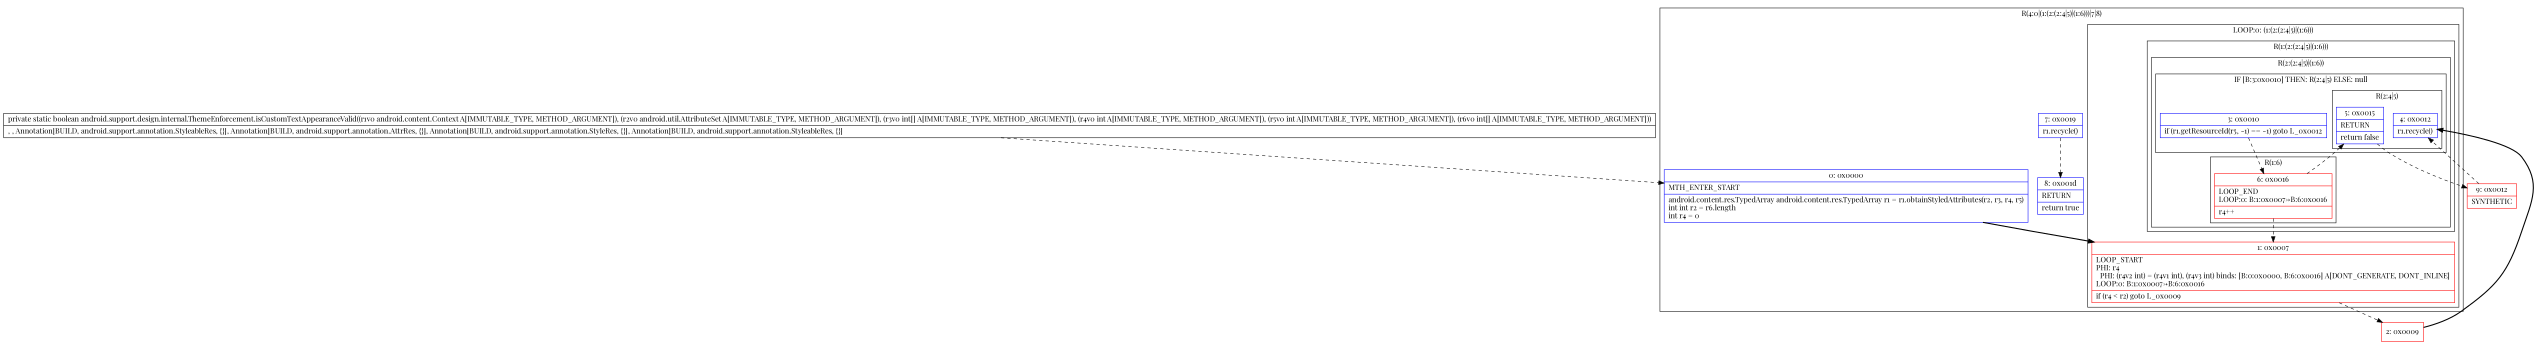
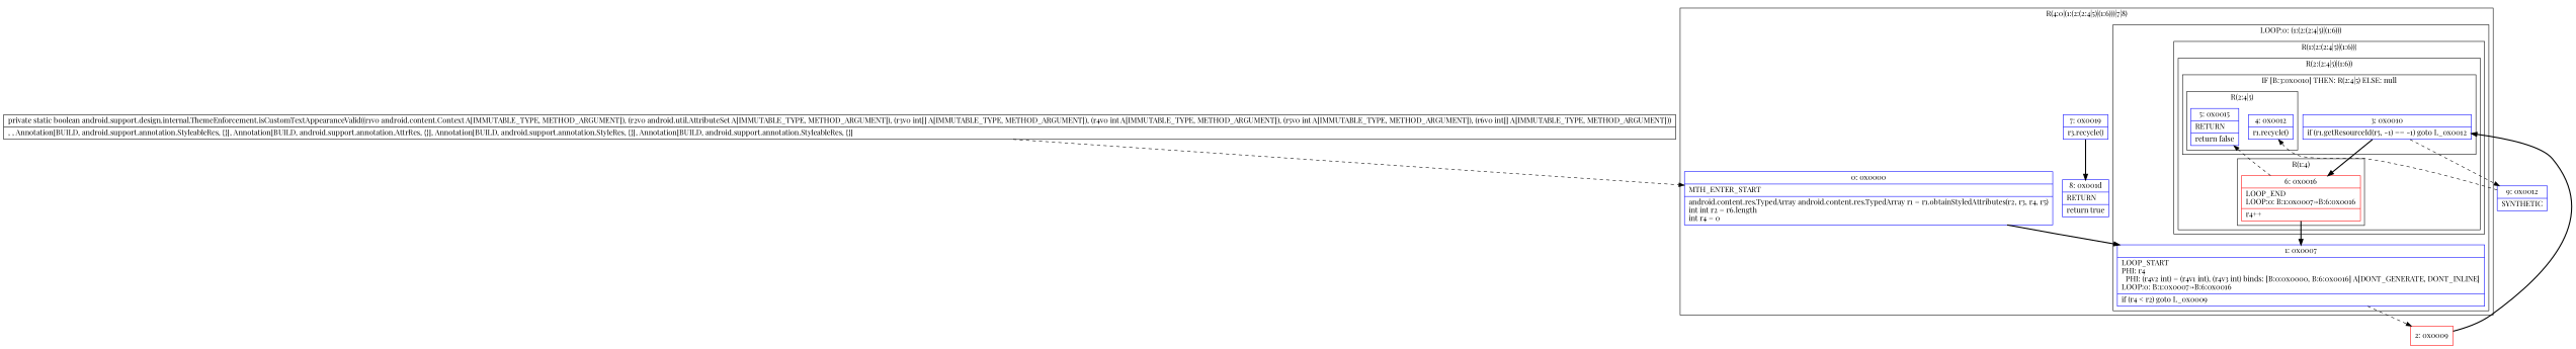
  digraph {
    fontname="Playfair Display"
    node [color=blue fontname="Playfair Display" shape=record]
    edge [fontname="Playfair Display" style=dashed]
    n1 [label="{4\:\ 0x0012|r1.recycle()\l}"]
    n2 [label="{5\:\ 0x0015|RETURN\l|return false\l}"]
    n3 [label="{3\:\ 0x0010|if (r1.getResourceId(r5, \-1) == \-1) goto L_0x0012\l}"]
    n4 [color=red label="{6\:\ 0x0016|LOOP_END\lLOOP:0: B:1:0x0007\-\>B:6:0x0016\l|r4++\l}"]
-   n5 [color=red label="{1\:\ 0x0007|LOOP_START\lPHI: r4 \l  PHI: (r4v2 int) = (r4v1 int), (r4v3 int) binds: [B:0:0x0000, B:6:0x0016] A[DONT_GENERATE, DONT_INLINE]\lLOOP:0: B:1:0x0007\-\>B:6:0x0016\l|if (r4 \< r2) goto L_0x0009\l}"]
+   n5 [label="{1\:\ 0x0007|LOOP_START\lPHI: r4 \l  PHI: (r4v2 int) = (r4v1 int), (r4v3 int) binds: [B:0:0x0000, B:6:0x0016] A[DONT_GENERATE, DONT_INLINE]\lLOOP:0: B:1:0x0007\-\>B:6:0x0016\l|if (r4 \< r2) goto L_0x0009\l}"]
    n6 [label="{0\:\ 0x0000|MTH_ENTER_START\l|android.content.res.TypedArray android.content.res.TypedArray r1 = r1.obtainStyledAttributes(r2, r3, r4, r5)\lint int r2 = r6.length\lint r4 = 0\l}"]
-   n7 [label="{7\:\ 0x0019|r1.recycle()\l}"]
+   n7 [label="{7\:\ 0x0019|r3.recycle()\l}"]
    n8 [label="{8\:\ 0x001d|RETURN\l|return true\l}"]
-   n9 [color=red label="{9\:\ 0x0012|SYNTHETIC\l}"]
+   n9 [label="{9\:\ 0x0012|SYNTHETIC\l}"]
    n10 [color=red label="{2\:\ 0x0009}"]
    n11 [label="{private static boolean android.support.design.internal.ThemeEnforcement.isCustomTextAppearanceValid((r1v0 android.content.Context A[IMMUTABLE_TYPE, METHOD_ARGUMENT]), (r2v0 android.util.AttributeSet A[IMMUTABLE_TYPE, METHOD_ARGUMENT]), (r3v0 int[] A[IMMUTABLE_TYPE, METHOD_ARGUMENT]), (r4v0 int A[IMMUTABLE_TYPE, METHOD_ARGUMENT]), (r5v0 int A[IMMUTABLE_TYPE, METHOD_ARGUMENT]), (r6v0 int[] A[IMMUTABLE_TYPE, METHOD_ARGUMENT]))  | , , Annotation[BUILD, android.support.annotation.StyleableRes, \{\}], Annotation[BUILD, android.support.annotation.AttrRes, \{\}], Annotation[BUILD, android.support.annotation.StyleRes, \{\}], Annotation[BUILD, android.support.annotation.StyleableRes, \{\}]\l}" color=""]
    subgraph cluster_1 {
      label="R(4:0|(1:(2:(2:4|5)|(1:6)))|7|8)"
      n6
      n7
      n8
      subgraph cluster_2 {
        label="LOOP:0: (1:(2:(2:4|5)|(1:6)))"
        n5
        subgraph cluster_3 {
          label="R(1:(2:(2:4|5)|(1:6)))"
          subgraph cluster_4 {
            label="R(2:(2:4|5)|(1:6))"
            subgraph cluster_5 {
              label="IF [B:3:0x0010] THEN: R(2:4|5) ELSE: null"
              n3
              subgraph cluster_6 {
                label="R(2:4|5)"
                n1
                n2
              }
            }
            subgraph cluster_7 {
-             label="R(1:6)"
+             label="R(1:4)"
              n4
            }
          }
        }
      }
    }
-   n3 -> n4
-   n2 -> n9
+   n3 -> n4 [style=bold]
+   n3 -> n9
    n4 -> n2
-   n4 -> n5
+   n4 -> n5 [style=bold]
    n5 -> n10
    n6 -> n5 [style=bold]
-   n7 -> n8
+   n7 -> n8 [style=bold]
    n9 -> n1
-   n10 -> n1 [style=bold]
+   n10 -> n3 [style=bold]
    n11 -> n6
  }
